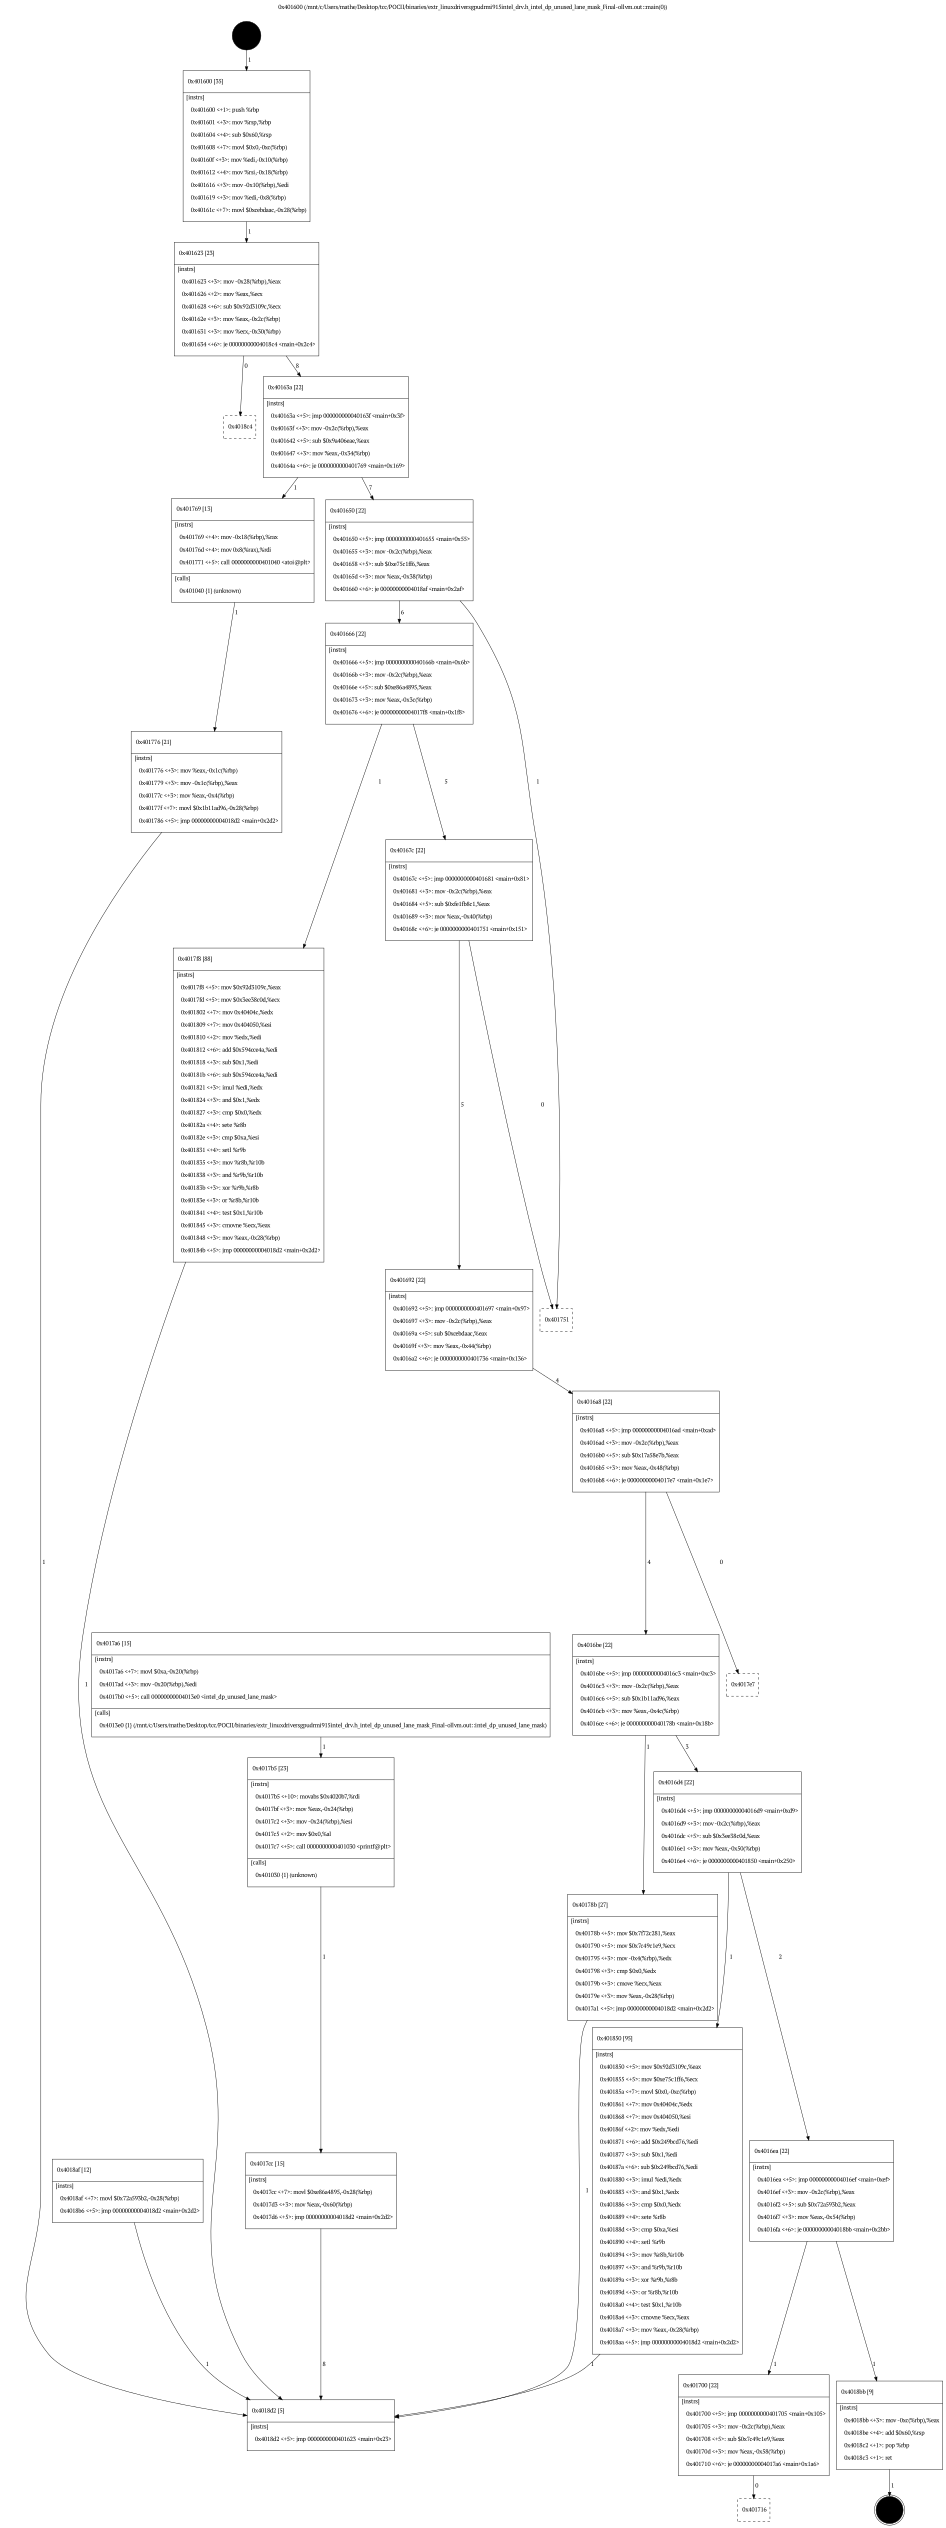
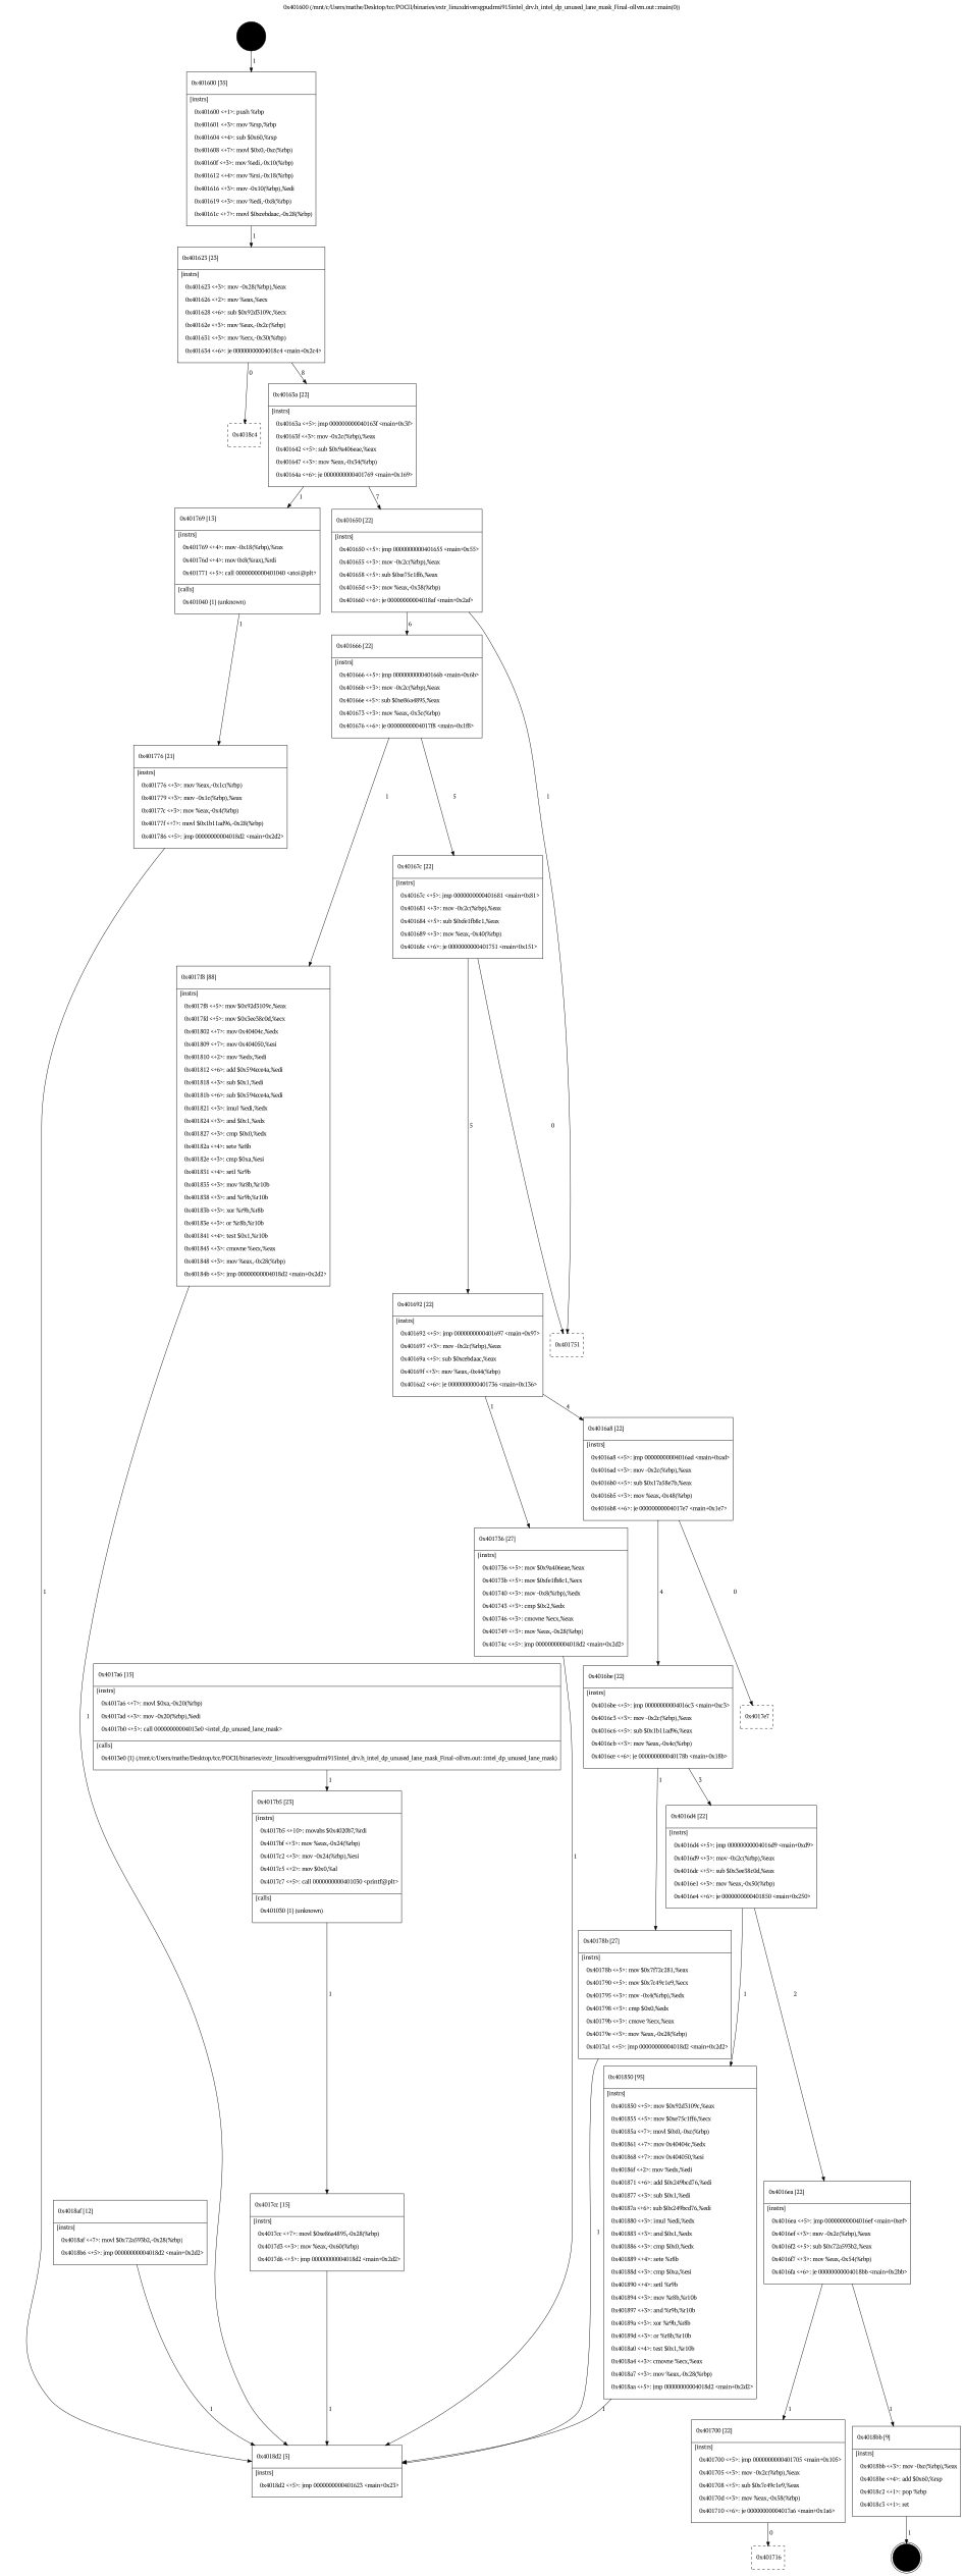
  digraph {
    fontname="PT Serif"
    label="0x401600 (/mnt/c/Users/mathe/Desktop/tcc/POCII/binaries/extr_linuxdriversgpudrmi915intel_drv.h_intel_dp_unused_lane_mask_Final-ollvm.out::main(0))"
    labelloc=t
    node [fontname="PT Serif" shape=record]
    edge [fontname="PT Serif"]
    Entry [fillcolor=black height=0.3 shape=circle style=filled width=0.3]
    n2 [label="{\n     0x401600 [35]\l\n     | [instrs]\l\n     &nbsp;&nbsp;0x401600 \<+1\>: push %rbp\l\n     &nbsp;&nbsp;0x401601 \<+3\>: mov %rsp,%rbp\l\n     &nbsp;&nbsp;0x401604 \<+4\>: sub $0x60,%rsp\l\n     &nbsp;&nbsp;0x401608 \<+7\>: movl $0x0,-0xc(%rbp)\l\n     &nbsp;&nbsp;0x40160f \<+3\>: mov %edi,-0x10(%rbp)\l\n     &nbsp;&nbsp;0x401612 \<+4\>: mov %rsi,-0x18(%rbp)\l\n     &nbsp;&nbsp;0x401616 \<+3\>: mov -0x10(%rbp),%edi\l\n     &nbsp;&nbsp;0x401619 \<+3\>: mov %edi,-0x8(%rbp)\l\n     &nbsp;&nbsp;0x40161c \<+7\>: movl $0xcebdaac,-0x28(%rbp)\l\n  }"]
    n3 [label="{\n     0x401623 [23]\l\n     | [instrs]\l\n     &nbsp;&nbsp;0x401623 \<+3\>: mov -0x28(%rbp),%eax\l\n     &nbsp;&nbsp;0x401626 \<+2\>: mov %eax,%ecx\l\n     &nbsp;&nbsp;0x401628 \<+6\>: sub $0x92d3109c,%ecx\l\n     &nbsp;&nbsp;0x40162e \<+3\>: mov %eax,-0x2c(%rbp)\l\n     &nbsp;&nbsp;0x401631 \<+3\>: mov %ecx,-0x30(%rbp)\l\n     &nbsp;&nbsp;0x401634 \<+6\>: je 00000000004018c4 \<main+0x2c4\>\l\n  }"]
    n4 [label="{\n     0x4018c4\l\n  }" style=dashed]
    n5 [label="{\n     0x40163a [22]\l\n     | [instrs]\l\n     &nbsp;&nbsp;0x40163a \<+5\>: jmp 000000000040163f \<main+0x3f\>\l\n     &nbsp;&nbsp;0x40163f \<+3\>: mov -0x2c(%rbp),%eax\l\n     &nbsp;&nbsp;0x401642 \<+5\>: sub $0x9a406eae,%eax\l\n     &nbsp;&nbsp;0x401647 \<+3\>: mov %eax,-0x34(%rbp)\l\n     &nbsp;&nbsp;0x40164a \<+6\>: je 0000000000401769 \<main+0x169\>\l\n  }"]
    n6 [label="{\n     0x401769 [13]\l\n     | [instrs]\l\n     &nbsp;&nbsp;0x401769 \<+4\>: mov -0x18(%rbp),%rax\l\n     &nbsp;&nbsp;0x40176d \<+4\>: mov 0x8(%rax),%rdi\l\n     &nbsp;&nbsp;0x401771 \<+5\>: call 0000000000401040 \<atoi@plt\>\l\n     | [calls]\l\n     &nbsp;&nbsp;0x401040 \{1\} (unknown)\l\n  }"]
    n7 [label="{\n     0x401650 [22]\l\n     | [instrs]\l\n     &nbsp;&nbsp;0x401650 \<+5\>: jmp 0000000000401655 \<main+0x55\>\l\n     &nbsp;&nbsp;0x401655 \<+3\>: mov -0x2c(%rbp),%eax\l\n     &nbsp;&nbsp;0x401658 \<+5\>: sub $0xe75c1ff6,%eax\l\n     &nbsp;&nbsp;0x40165d \<+3\>: mov %eax,-0x38(%rbp)\l\n     &nbsp;&nbsp;0x401660 \<+6\>: je 00000000004018af \<main+0x2af\>\l\n  }"]
    n8 [label="{\n     0x401776 [21]\l\n     | [instrs]\l\n     &nbsp;&nbsp;0x401776 \<+3\>: mov %eax,-0x1c(%rbp)\l\n     &nbsp;&nbsp;0x401779 \<+3\>: mov -0x1c(%rbp),%eax\l\n     &nbsp;&nbsp;0x40177c \<+3\>: mov %eax,-0x4(%rbp)\l\n     &nbsp;&nbsp;0x40177f \<+7\>: movl $0x1b11ad96,-0x28(%rbp)\l\n     &nbsp;&nbsp;0x401786 \<+5\>: jmp 00000000004018d2 \<main+0x2d2\>\l\n  }"]
    n9 [label="{\n     0x401666 [22]\l\n     | [instrs]\l\n     &nbsp;&nbsp;0x401666 \<+5\>: jmp 000000000040166b \<main+0x6b\>\l\n     &nbsp;&nbsp;0x40166b \<+3\>: mov -0x2c(%rbp),%eax\l\n     &nbsp;&nbsp;0x40166e \<+5\>: sub $0xe86a4895,%eax\l\n     &nbsp;&nbsp;0x401673 \<+3\>: mov %eax,-0x3c(%rbp)\l\n     &nbsp;&nbsp;0x401676 \<+6\>: je 00000000004017f8 \<main+0x1f8\>\l\n  }"]
    n10 [label="{\n     0x401751\l\n  }" style=dashed]
    Exit [fillcolor=black height=0.3 peripheries=2 shape=circle style=filled width=0.3]
    n12 [label="{\n     0x4018d2 [5]\l\n     | [instrs]\l\n     &nbsp;&nbsp;0x4018d2 \<+5\>: jmp 0000000000401623 \<main+0x23\>\l\n  }"]
    n13 [label="{\n     0x4018af [12]\l\n     | [instrs]\l\n     &nbsp;&nbsp;0x4018af \<+7\>: movl $0x72a593b2,-0x28(%rbp)\l\n     &nbsp;&nbsp;0x4018b6 \<+5\>: jmp 00000000004018d2 \<main+0x2d2\>\l\n  }"]
    n14 [label="{\n     0x4017f8 [88]\l\n     | [instrs]\l\n     &nbsp;&nbsp;0x4017f8 \<+5\>: mov $0x92d3109c,%eax\l\n     &nbsp;&nbsp;0x4017fd \<+5\>: mov $0x3ee38c0d,%ecx\l\n     &nbsp;&nbsp;0x401802 \<+7\>: mov 0x40404c,%edx\l\n     &nbsp;&nbsp;0x401809 \<+7\>: mov 0x404050,%esi\l\n     &nbsp;&nbsp;0x401810 \<+2\>: mov %edx,%edi\l\n     &nbsp;&nbsp;0x401812 \<+6\>: add $0x594cce4a,%edi\l\n     &nbsp;&nbsp;0x401818 \<+3\>: sub $0x1,%edi\l\n     &nbsp;&nbsp;0x40181b \<+6\>: sub $0x594cce4a,%edi\l\n     &nbsp;&nbsp;0x401821 \<+3\>: imul %edi,%edx\l\n     &nbsp;&nbsp;0x401824 \<+3\>: and $0x1,%edx\l\n     &nbsp;&nbsp;0x401827 \<+3\>: cmp $0x0,%edx\l\n     &nbsp;&nbsp;0x40182a \<+4\>: sete %r8b\l\n     &nbsp;&nbsp;0x40182e \<+3\>: cmp $0xa,%esi\l\n     &nbsp;&nbsp;0x401831 \<+4\>: setl %r9b\l\n     &nbsp;&nbsp;0x401835 \<+3\>: mov %r8b,%r10b\l\n     &nbsp;&nbsp;0x401838 \<+3\>: and %r9b,%r10b\l\n     &nbsp;&nbsp;0x40183b \<+3\>: xor %r9b,%r8b\l\n     &nbsp;&nbsp;0x40183e \<+3\>: or %r8b,%r10b\l\n     &nbsp;&nbsp;0x401841 \<+4\>: test $0x1,%r10b\l\n     &nbsp;&nbsp;0x401845 \<+3\>: cmovne %ecx,%eax\l\n     &nbsp;&nbsp;0x401848 \<+3\>: mov %eax,-0x28(%rbp)\l\n     &nbsp;&nbsp;0x40184b \<+5\>: jmp 00000000004018d2 \<main+0x2d2\>\l\n  }"]
    n15 [label="{\n     0x40167c [22]\l\n     | [instrs]\l\n     &nbsp;&nbsp;0x40167c \<+5\>: jmp 0000000000401681 \<main+0x81\>\l\n     &nbsp;&nbsp;0x401681 \<+3\>: mov -0x2c(%rbp),%eax\l\n     &nbsp;&nbsp;0x401684 \<+5\>: sub $0xfe1fb8c1,%eax\l\n     &nbsp;&nbsp;0x401689 \<+3\>: mov %eax,-0x40(%rbp)\l\n     &nbsp;&nbsp;0x40168c \<+6\>: je 0000000000401751 \<main+0x151\>\l\n  }"]
    n16 [label="{\n     0x4017cc [15]\l\n     | [instrs]\l\n     &nbsp;&nbsp;0x4017cc \<+7\>: movl $0xe86a4895,-0x28(%rbp)\l\n     &nbsp;&nbsp;0x4017d3 \<+3\>: mov %eax,-0x60(%rbp)\l\n     &nbsp;&nbsp;0x4017d6 \<+5\>: jmp 00000000004018d2 \<main+0x2d2\>\l\n  }"]
    n17 [label="{\n     0x401692 [22]\l\n     | [instrs]\l\n     &nbsp;&nbsp;0x401692 \<+5\>: jmp 0000000000401697 \<main+0x97\>\l\n     &nbsp;&nbsp;0x401697 \<+3\>: mov -0x2c(%rbp),%eax\l\n     &nbsp;&nbsp;0x40169a \<+5\>: sub $0xcebdaac,%eax\l\n     &nbsp;&nbsp;0x40169f \<+3\>: mov %eax,-0x44(%rbp)\l\n     &nbsp;&nbsp;0x4016a2 \<+6\>: je 0000000000401736 \<main+0x136\>\l\n  }"]
    n18 [label="{\n     0x4017b5 [23]\l\n     | [instrs]\l\n     &nbsp;&nbsp;0x4017b5 \<+10\>: movabs $0x4020b7,%rdi\l\n     &nbsp;&nbsp;0x4017bf \<+3\>: mov %eax,-0x24(%rbp)\l\n     &nbsp;&nbsp;0x4017c2 \<+3\>: mov -0x24(%rbp),%esi\l\n     &nbsp;&nbsp;0x4017c5 \<+2\>: mov $0x0,%al\l\n     &nbsp;&nbsp;0x4017c7 \<+5\>: call 0000000000401030 \<printf@plt\>\l\n     | [calls]\l\n     &nbsp;&nbsp;0x401030 \{1\} (unknown)\l\n  }"]
+   n19 [label="{\n     0x401736 [27]\l\n     | [instrs]\l\n     &nbsp;&nbsp;0x401736 \<+5\>: mov $0x9a406eae,%eax\l\n     &nbsp;&nbsp;0x40173b \<+5\>: mov $0xfe1fb8c1,%ecx\l\n     &nbsp;&nbsp;0x401740 \<+3\>: mov -0x8(%rbp),%edx\l\n     &nbsp;&nbsp;0x401743 \<+3\>: cmp $0x2,%edx\l\n     &nbsp;&nbsp;0x401746 \<+3\>: cmovne %ecx,%eax\l\n     &nbsp;&nbsp;0x401749 \<+3\>: mov %eax,-0x28(%rbp)\l\n     &nbsp;&nbsp;0x40174c \<+5\>: jmp 00000000004018d2 \<main+0x2d2\>\l\n  }"]
    n20 [label="{\n     0x4016a8 [22]\l\n     | [instrs]\l\n     &nbsp;&nbsp;0x4016a8 \<+5\>: jmp 00000000004016ad \<main+0xad\>\l\n     &nbsp;&nbsp;0x4016ad \<+3\>: mov -0x2c(%rbp),%eax\l\n     &nbsp;&nbsp;0x4016b0 \<+5\>: sub $0x17a58e7b,%eax\l\n     &nbsp;&nbsp;0x4016b5 \<+3\>: mov %eax,-0x48(%rbp)\l\n     &nbsp;&nbsp;0x4016b8 \<+6\>: je 00000000004017e7 \<main+0x1e7\>\l\n  }"]
    n21 [label="{\n     0x401716\l\n  }" style=dashed]
    n22 [label="{\n     0x4017e7\l\n  }" style=dashed]
    n23 [label="{\n     0x4016be [22]\l\n     | [instrs]\l\n     &nbsp;&nbsp;0x4016be \<+5\>: jmp 00000000004016c3 \<main+0xc3\>\l\n     &nbsp;&nbsp;0x4016c3 \<+3\>: mov -0x2c(%rbp),%eax\l\n     &nbsp;&nbsp;0x4016c6 \<+5\>: sub $0x1b11ad96,%eax\l\n     &nbsp;&nbsp;0x4016cb \<+3\>: mov %eax,-0x4c(%rbp)\l\n     &nbsp;&nbsp;0x4016ce \<+6\>: je 000000000040178b \<main+0x18b\>\l\n  }"]
    n24 [label="{\n     0x4017a6 [15]\l\n     | [instrs]\l\n     &nbsp;&nbsp;0x4017a6 \<+7\>: movl $0xa,-0x20(%rbp)\l\n     &nbsp;&nbsp;0x4017ad \<+3\>: mov -0x20(%rbp),%edi\l\n     &nbsp;&nbsp;0x4017b0 \<+5\>: call 00000000004013e0 \<intel_dp_unused_lane_mask\>\l\n     | [calls]\l\n     &nbsp;&nbsp;0x4013e0 \{1\} (/mnt/c/Users/mathe/Desktop/tcc/POCII/binaries/extr_linuxdriversgpudrmi915intel_drv.h_intel_dp_unused_lane_mask_Final-ollvm.out::intel_dp_unused_lane_mask)\l\n  }"]
    n25 [label="{\n     0x40178b [27]\l\n     | [instrs]\l\n     &nbsp;&nbsp;0x40178b \<+5\>: mov $0x7f72c281,%eax\l\n     &nbsp;&nbsp;0x401790 \<+5\>: mov $0x7c49c1e9,%ecx\l\n     &nbsp;&nbsp;0x401795 \<+3\>: mov -0x4(%rbp),%edx\l\n     &nbsp;&nbsp;0x401798 \<+3\>: cmp $0x0,%edx\l\n     &nbsp;&nbsp;0x40179b \<+3\>: cmove %ecx,%eax\l\n     &nbsp;&nbsp;0x40179e \<+3\>: mov %eax,-0x28(%rbp)\l\n     &nbsp;&nbsp;0x4017a1 \<+5\>: jmp 00000000004018d2 \<main+0x2d2\>\l\n  }"]
    n26 [label="{\n     0x4016d4 [22]\l\n     | [instrs]\l\n     &nbsp;&nbsp;0x4016d4 \<+5\>: jmp 00000000004016d9 \<main+0xd9\>\l\n     &nbsp;&nbsp;0x4016d9 \<+3\>: mov -0x2c(%rbp),%eax\l\n     &nbsp;&nbsp;0x4016dc \<+5\>: sub $0x3ee38c0d,%eax\l\n     &nbsp;&nbsp;0x4016e1 \<+3\>: mov %eax,-0x50(%rbp)\l\n     &nbsp;&nbsp;0x4016e4 \<+6\>: je 0000000000401850 \<main+0x250\>\l\n  }"]
    n27 [label="{\n     0x401700 [22]\l\n     | [instrs]\l\n     &nbsp;&nbsp;0x401700 \<+5\>: jmp 0000000000401705 \<main+0x105\>\l\n     &nbsp;&nbsp;0x401705 \<+3\>: mov -0x2c(%rbp),%eax\l\n     &nbsp;&nbsp;0x401708 \<+5\>: sub $0x7c49c1e9,%eax\l\n     &nbsp;&nbsp;0x40170d \<+3\>: mov %eax,-0x58(%rbp)\l\n     &nbsp;&nbsp;0x401710 \<+6\>: je 00000000004017a6 \<main+0x1a6\>\l\n  }"]
    n28 [label="{\n     0x4016ea [22]\l\n     | [instrs]\l\n     &nbsp;&nbsp;0x4016ea \<+5\>: jmp 00000000004016ef \<main+0xef\>\l\n     &nbsp;&nbsp;0x4016ef \<+3\>: mov -0x2c(%rbp),%eax\l\n     &nbsp;&nbsp;0x4016f2 \<+5\>: sub $0x72a593b2,%eax\l\n     &nbsp;&nbsp;0x4016f7 \<+3\>: mov %eax,-0x54(%rbp)\l\n     &nbsp;&nbsp;0x4016fa \<+6\>: je 00000000004018bb \<main+0x2bb\>\l\n  }"]
    n29 [label="{\n     0x401850 [95]\l\n     | [instrs]\l\n     &nbsp;&nbsp;0x401850 \<+5\>: mov $0x92d3109c,%eax\l\n     &nbsp;&nbsp;0x401855 \<+5\>: mov $0xe75c1ff6,%ecx\l\n     &nbsp;&nbsp;0x40185a \<+7\>: movl $0x0,-0xc(%rbp)\l\n     &nbsp;&nbsp;0x401861 \<+7\>: mov 0x40404c,%edx\l\n     &nbsp;&nbsp;0x401868 \<+7\>: mov 0x404050,%esi\l\n     &nbsp;&nbsp;0x40186f \<+2\>: mov %edx,%edi\l\n     &nbsp;&nbsp;0x401871 \<+6\>: add $0x249bcd76,%edi\l\n     &nbsp;&nbsp;0x401877 \<+3\>: sub $0x1,%edi\l\n     &nbsp;&nbsp;0x40187a \<+6\>: sub $0x249bcd76,%edi\l\n     &nbsp;&nbsp;0x401880 \<+3\>: imul %edi,%edx\l\n     &nbsp;&nbsp;0x401883 \<+3\>: and $0x1,%edx\l\n     &nbsp;&nbsp;0x401886 \<+3\>: cmp $0x0,%edx\l\n     &nbsp;&nbsp;0x401889 \<+4\>: sete %r8b\l\n     &nbsp;&nbsp;0x40188d \<+3\>: cmp $0xa,%esi\l\n     &nbsp;&nbsp;0x401890 \<+4\>: setl %r9b\l\n     &nbsp;&nbsp;0x401894 \<+3\>: mov %r8b,%r10b\l\n     &nbsp;&nbsp;0x401897 \<+3\>: and %r9b,%r10b\l\n     &nbsp;&nbsp;0x40189a \<+3\>: xor %r9b,%r8b\l\n     &nbsp;&nbsp;0x40189d \<+3\>: or %r8b,%r10b\l\n     &nbsp;&nbsp;0x4018a0 \<+4\>: test $0x1,%r10b\l\n     &nbsp;&nbsp;0x4018a4 \<+3\>: cmovne %ecx,%eax\l\n     &nbsp;&nbsp;0x4018a7 \<+3\>: mov %eax,-0x28(%rbp)\l\n     &nbsp;&nbsp;0x4018aa \<+5\>: jmp 00000000004018d2 \<main+0x2d2\>\l\n  }"]
    n30 [label="{\n     0x4018bb [9]\l\n     | [instrs]\l\n     &nbsp;&nbsp;0x4018bb \<+3\>: mov -0xc(%rbp),%eax\l\n     &nbsp;&nbsp;0x4018be \<+4\>: add $0x60,%rsp\l\n     &nbsp;&nbsp;0x4018c2 \<+1\>: pop %rbp\l\n     &nbsp;&nbsp;0x4018c3 \<+1\>: ret\l\n  }"]
    Entry -> n2 [label=" 1"]
    n2 -> n3 [label=" 1"]
    n3 -> n4 [label=" 0"]
    n3 -> n5 [label=" 8"]
    n5 -> n6 [label=" 1"]
    n5 -> n7 [label=" 7"]
    n6 -> n8 [label=" 1"]
    n7 -> n9 [label=" 6"]
    n7 -> n10 [label=" 1"]
    n8 -> n12 [label=" 1"]
    n9 -> n14 [label=" 1"]
    n9 -> n15 [label=" 5"]
    n13 -> n12 [label=" 1"]
    n14 -> n12 [label=" 1"]
    n15 -> n10 [label=" 0"]
    n15 -> n17 [label=" 5"]
-   n16 -> n12 [label=" 8"]
+   n16 -> n12 [label=" 1"]
+   n17 -> n19 [label=" 1"]
    n17 -> n20 [label=" 4"]
    n18 -> n16 [label=" 1"]
+   n19 -> n12 [label=" 1"]
    n20 -> n22 [label=" 0"]
    n20 -> n23 [label=" 4"]
    n23 -> n25 [label=" 1"]
    n23 -> n26 [label=" 3"]
    n24 -> n18 [label=" 1"]
    n25 -> n12 [label=" 1"]
    n26 -> n28 [label=" 2"]
    n26 -> n29 [label=" 1"]
    n27 -> n21 [label=" 0"]
    n28 -> n27 [label=" 1"]
    n28 -> n30 [label=" 1"]
    n29 -> n12 [label=" 1"]
    n30 -> Exit [label=" 1"]
  }
